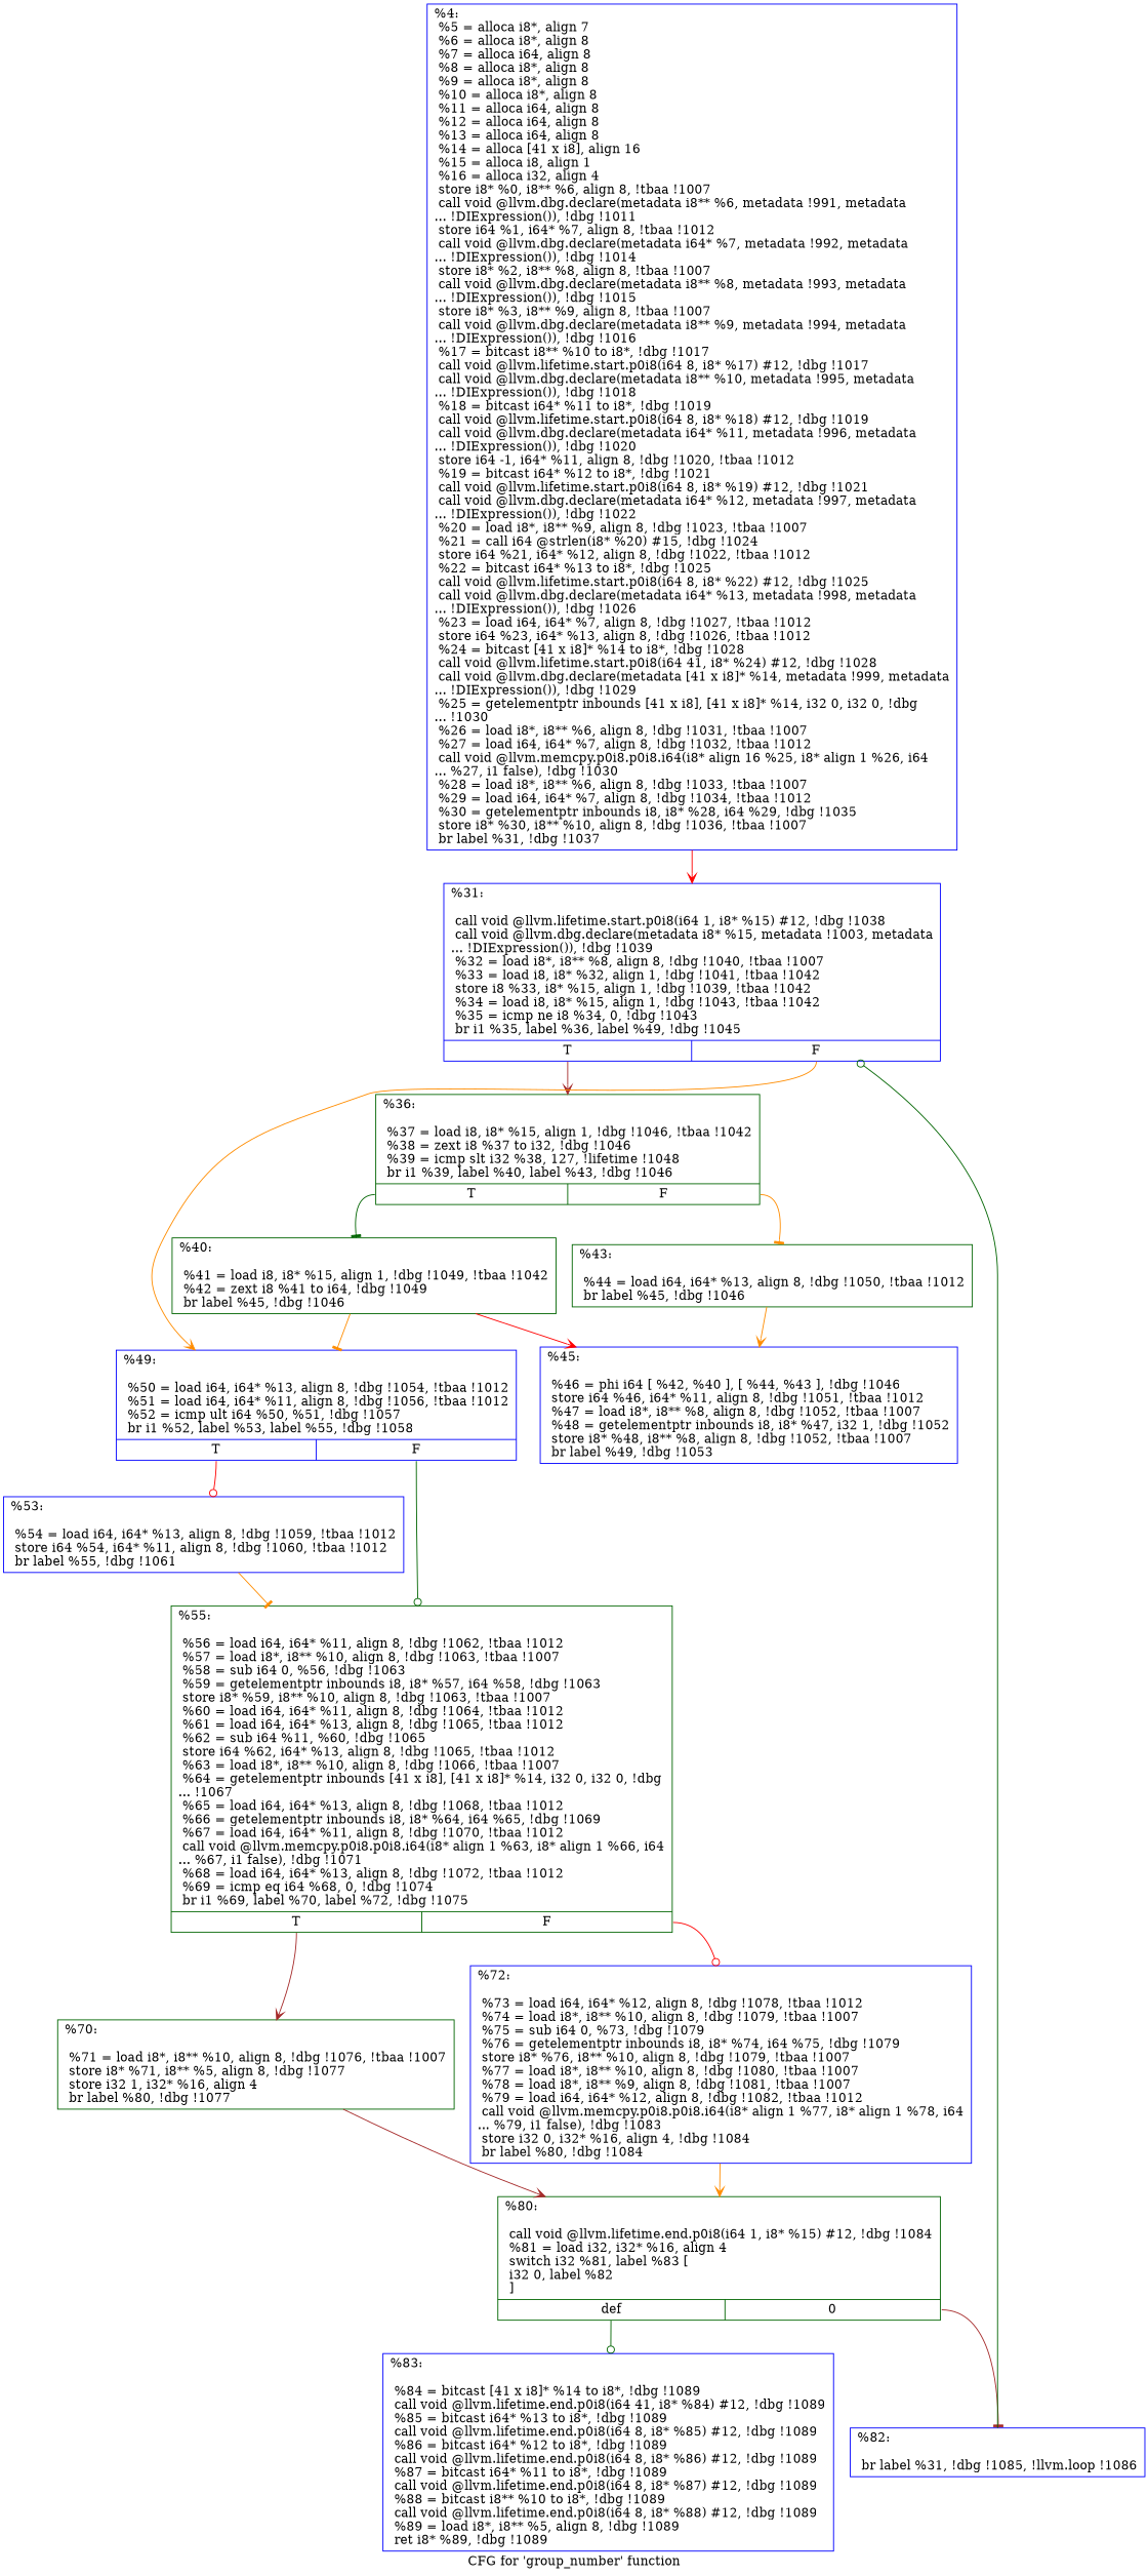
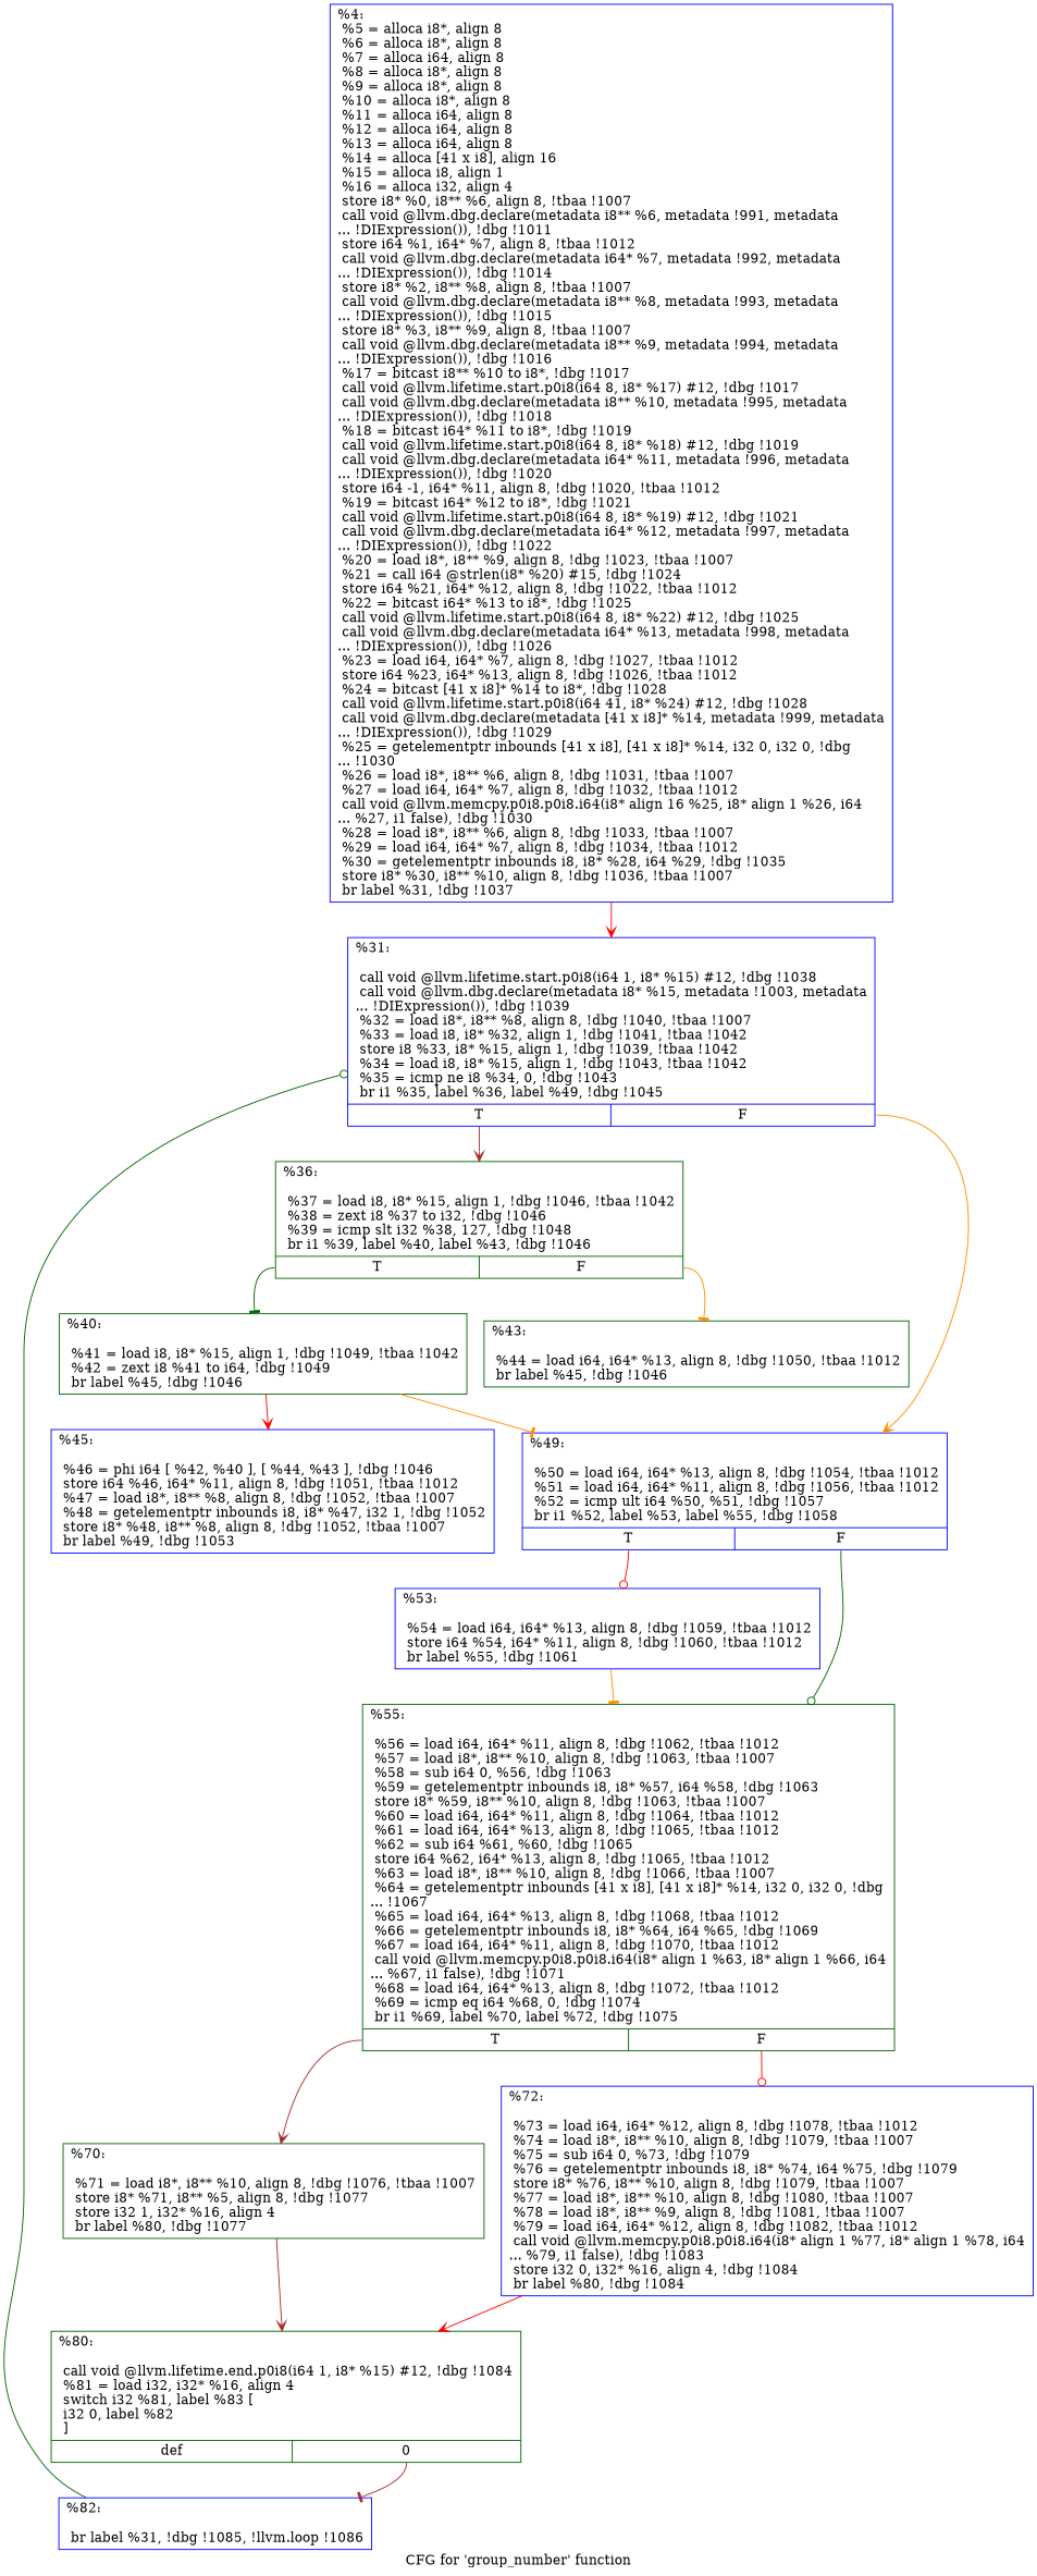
  digraph {
    label="CFG for 'group_number' function"
    node [color=blue shape=record]
    edge [arrowhead=vee color=red]
-   n1 [label="{%4:\l  %5 = alloca i8*, align 7\l  %6 = alloca i8*, align 8\l  %7 = alloca i64, align 8\l  %8 = alloca i8*, align 8\l  %9 = alloca i8*, align 8\l  %10 = alloca i8*, align 8\l  %11 = alloca i64, align 8\l  %12 = alloca i64, align 8\l  %13 = alloca i64, align 8\l  %14 = alloca [41 x i8], align 16\l  %15 = alloca i8, align 1\l  %16 = alloca i32, align 4\l  store i8* %0, i8** %6, align 8, !tbaa !1007\l  call void @llvm.dbg.declare(metadata i8** %6, metadata !991, metadata\l... !DIExpression()), !dbg !1011\l  store i64 %1, i64* %7, align 8, !tbaa !1012\l  call void @llvm.dbg.declare(metadata i64* %7, metadata !992, metadata\l... !DIExpression()), !dbg !1014\l  store i8* %2, i8** %8, align 8, !tbaa !1007\l  call void @llvm.dbg.declare(metadata i8** %8, metadata !993, metadata\l... !DIExpression()), !dbg !1015\l  store i8* %3, i8** %9, align 8, !tbaa !1007\l  call void @llvm.dbg.declare(metadata i8** %9, metadata !994, metadata\l... !DIExpression()), !dbg !1016\l  %17 = bitcast i8** %10 to i8*, !dbg !1017\l  call void @llvm.lifetime.start.p0i8(i64 8, i8* %17) #12, !dbg !1017\l  call void @llvm.dbg.declare(metadata i8** %10, metadata !995, metadata\l... !DIExpression()), !dbg !1018\l  %18 = bitcast i64* %11 to i8*, !dbg !1019\l  call void @llvm.lifetime.start.p0i8(i64 8, i8* %18) #12, !dbg !1019\l  call void @llvm.dbg.declare(metadata i64* %11, metadata !996, metadata\l... !DIExpression()), !dbg !1020\l  store i64 -1, i64* %11, align 8, !dbg !1020, !tbaa !1012\l  %19 = bitcast i64* %12 to i8*, !dbg !1021\l  call void @llvm.lifetime.start.p0i8(i64 8, i8* %19) #12, !dbg !1021\l  call void @llvm.dbg.declare(metadata i64* %12, metadata !997, metadata\l... !DIExpression()), !dbg !1022\l  %20 = load i8*, i8** %9, align 8, !dbg !1023, !tbaa !1007\l  %21 = call i64 @strlen(i8* %20) #15, !dbg !1024\l  store i64 %21, i64* %12, align 8, !dbg !1022, !tbaa !1012\l  %22 = bitcast i64* %13 to i8*, !dbg !1025\l  call void @llvm.lifetime.start.p0i8(i64 8, i8* %22) #12, !dbg !1025\l  call void @llvm.dbg.declare(metadata i64* %13, metadata !998, metadata\l... !DIExpression()), !dbg !1026\l  %23 = load i64, i64* %7, align 8, !dbg !1027, !tbaa !1012\l  store i64 %23, i64* %13, align 8, !dbg !1026, !tbaa !1012\l  %24 = bitcast [41 x i8]* %14 to i8*, !dbg !1028\l  call void @llvm.lifetime.start.p0i8(i64 41, i8* %24) #12, !dbg !1028\l  call void @llvm.dbg.declare(metadata [41 x i8]* %14, metadata !999, metadata\l... !DIExpression()), !dbg !1029\l  %25 = getelementptr inbounds [41 x i8], [41 x i8]* %14, i32 0, i32 0, !dbg\l... !1030\l  %26 = load i8*, i8** %6, align 8, !dbg !1031, !tbaa !1007\l  %27 = load i64, i64* %7, align 8, !dbg !1032, !tbaa !1012\l  call void @llvm.memcpy.p0i8.p0i8.i64(i8* align 16 %25, i8* align 1 %26, i64\l... %27, i1 false), !dbg !1030\l  %28 = load i8*, i8** %6, align 8, !dbg !1033, !tbaa !1007\l  %29 = load i64, i64* %7, align 8, !dbg !1034, !tbaa !1012\l  %30 = getelementptr inbounds i8, i8* %28, i64 %29, !dbg !1035\l  store i8* %30, i8** %10, align 8, !dbg !1036, !tbaa !1007\l  br label %31, !dbg !1037\l}"]
+   n1 [label="{%4:\l  %5 = alloca i8*, align 8\l  %6 = alloca i8*, align 8\l  %7 = alloca i64, align 8\l  %8 = alloca i8*, align 8\l  %9 = alloca i8*, align 8\l  %10 = alloca i8*, align 8\l  %11 = alloca i64, align 8\l  %12 = alloca i64, align 8\l  %13 = alloca i64, align 8\l  %14 = alloca [41 x i8], align 16\l  %15 = alloca i8, align 1\l  %16 = alloca i32, align 4\l  store i8* %0, i8** %6, align 8, !tbaa !1007\l  call void @llvm.dbg.declare(metadata i8** %6, metadata !991, metadata\l... !DIExpression()), !dbg !1011\l  store i64 %1, i64* %7, align 8, !tbaa !1012\l  call void @llvm.dbg.declare(metadata i64* %7, metadata !992, metadata\l... !DIExpression()), !dbg !1014\l  store i8* %2, i8** %8, align 8, !tbaa !1007\l  call void @llvm.dbg.declare(metadata i8** %8, metadata !993, metadata\l... !DIExpression()), !dbg !1015\l  store i8* %3, i8** %9, align 8, !tbaa !1007\l  call void @llvm.dbg.declare(metadata i8** %9, metadata !994, metadata\l... !DIExpression()), !dbg !1016\l  %17 = bitcast i8** %10 to i8*, !dbg !1017\l  call void @llvm.lifetime.start.p0i8(i64 8, i8* %17) #12, !dbg !1017\l  call void @llvm.dbg.declare(metadata i8** %10, metadata !995, metadata\l... !DIExpression()), !dbg !1018\l  %18 = bitcast i64* %11 to i8*, !dbg !1019\l  call void @llvm.lifetime.start.p0i8(i64 8, i8* %18) #12, !dbg !1019\l  call void @llvm.dbg.declare(metadata i64* %11, metadata !996, metadata\l... !DIExpression()), !dbg !1020\l  store i64 -1, i64* %11, align 8, !dbg !1020, !tbaa !1012\l  %19 = bitcast i64* %12 to i8*, !dbg !1021\l  call void @llvm.lifetime.start.p0i8(i64 8, i8* %19) #12, !dbg !1021\l  call void @llvm.dbg.declare(metadata i64* %12, metadata !997, metadata\l... !DIExpression()), !dbg !1022\l  %20 = load i8*, i8** %9, align 8, !dbg !1023, !tbaa !1007\l  %21 = call i64 @strlen(i8* %20) #15, !dbg !1024\l  store i64 %21, i64* %12, align 8, !dbg !1022, !tbaa !1012\l  %22 = bitcast i64* %13 to i8*, !dbg !1025\l  call void @llvm.lifetime.start.p0i8(i64 8, i8* %22) #12, !dbg !1025\l  call void @llvm.dbg.declare(metadata i64* %13, metadata !998, metadata\l... !DIExpression()), !dbg !1026\l  %23 = load i64, i64* %7, align 8, !dbg !1027, !tbaa !1012\l  store i64 %23, i64* %13, align 8, !dbg !1026, !tbaa !1012\l  %24 = bitcast [41 x i8]* %14 to i8*, !dbg !1028\l  call void @llvm.lifetime.start.p0i8(i64 41, i8* %24) #12, !dbg !1028\l  call void @llvm.dbg.declare(metadata [41 x i8]* %14, metadata !999, metadata\l... !DIExpression()), !dbg !1029\l  %25 = getelementptr inbounds [41 x i8], [41 x i8]* %14, i32 0, i32 0, !dbg\l... !1030\l  %26 = load i8*, i8** %6, align 8, !dbg !1031, !tbaa !1007\l  %27 = load i64, i64* %7, align 8, !dbg !1032, !tbaa !1012\l  call void @llvm.memcpy.p0i8.p0i8.i64(i8* align 16 %25, i8* align 1 %26, i64\l... %27, i1 false), !dbg !1030\l  %28 = load i8*, i8** %6, align 8, !dbg !1033, !tbaa !1007\l  %29 = load i64, i64* %7, align 8, !dbg !1034, !tbaa !1012\l  %30 = getelementptr inbounds i8, i8* %28, i64 %29, !dbg !1035\l  store i8* %30, i8** %10, align 8, !dbg !1036, !tbaa !1007\l  br label %31, !dbg !1037\l}"]
    n2 [label="{%31:\l\l  call void @llvm.lifetime.start.p0i8(i64 1, i8* %15) #12, !dbg !1038\l  call void @llvm.dbg.declare(metadata i8* %15, metadata !1003, metadata\l... !DIExpression()), !dbg !1039\l  %32 = load i8*, i8** %8, align 8, !dbg !1040, !tbaa !1007\l  %33 = load i8, i8* %32, align 1, !dbg !1041, !tbaa !1042\l  store i8 %33, i8* %15, align 1, !dbg !1039, !tbaa !1042\l  %34 = load i8, i8* %15, align 1, !dbg !1043, !tbaa !1042\l  %35 = icmp ne i8 %34, 0, !dbg !1043\l  br i1 %35, label %36, label %49, !dbg !1045\l|{<s0>T|<s1>F}}"]
-   n3 [color=darkgreen label="{%36:\l\l  %37 = load i8, i8* %15, align 1, !dbg !1046, !tbaa !1042\l  %38 = zext i8 %37 to i32, !dbg !1046\l  %39 = icmp slt i32 %38, 127, !lifetime !1048\l  br i1 %39, label %40, label %43, !dbg !1046\l|{<s0>T|<s1>F}}"]
+   n3 [color=darkgreen label="{%36:\l\l  %37 = load i8, i8* %15, align 1, !dbg !1046, !tbaa !1042\l  %38 = zext i8 %37 to i32, !dbg !1046\l  %39 = icmp slt i32 %38, 127, !dbg !1048\l  br i1 %39, label %40, label %43, !dbg !1046\l|{<s0>T|<s1>F}}"]
    n4 [label="{%49:\l\l  %50 = load i64, i64* %13, align 8, !dbg !1054, !tbaa !1012\l  %51 = load i64, i64* %11, align 8, !dbg !1056, !tbaa !1012\l  %52 = icmp ult i64 %50, %51, !dbg !1057\l  br i1 %52, label %53, label %55, !dbg !1058\l|{<s0>T|<s1>F}}"]
    n5 [color=darkgreen label="{%40:\l\l  %41 = load i8, i8* %15, align 1, !dbg !1049, !tbaa !1042\l  %42 = zext i8 %41 to i64, !dbg !1049\l  br label %45, !dbg !1046\l}"]
    n6 [color=darkgreen label="{%43:\l\l  %44 = load i64, i64* %13, align 8, !dbg !1050, !tbaa !1012\l  br label %45, !dbg !1046\l}"]
    n7 [label="{%53:\l\l  %54 = load i64, i64* %13, align 8, !dbg !1059, !tbaa !1012\l  store i64 %54, i64* %11, align 8, !dbg !1060, !tbaa !1012\l  br label %55, !dbg !1061\l}"]
-   n8 [color=darkgreen label="{%55:\l\l  %56 = load i64, i64* %11, align 8, !dbg !1062, !tbaa !1012\l  %57 = load i8*, i8** %10, align 8, !dbg !1063, !tbaa !1007\l  %58 = sub i64 0, %56, !dbg !1063\l  %59 = getelementptr inbounds i8, i8* %57, i64 %58, !dbg !1063\l  store i8* %59, i8** %10, align 8, !dbg !1063, !tbaa !1007\l  %60 = load i64, i64* %11, align 8, !dbg !1064, !tbaa !1012\l  %61 = load i64, i64* %13, align 8, !dbg !1065, !tbaa !1012\l  %62 = sub i64 %11, %60, !dbg !1065\l  store i64 %62, i64* %13, align 8, !dbg !1065, !tbaa !1012\l  %63 = load i8*, i8** %10, align 8, !dbg !1066, !tbaa !1007\l  %64 = getelementptr inbounds [41 x i8], [41 x i8]* %14, i32 0, i32 0, !dbg\l... !1067\l  %65 = load i64, i64* %13, align 8, !dbg !1068, !tbaa !1012\l  %66 = getelementptr inbounds i8, i8* %64, i64 %65, !dbg !1069\l  %67 = load i64, i64* %11, align 8, !dbg !1070, !tbaa !1012\l  call void @llvm.memcpy.p0i8.p0i8.i64(i8* align 1 %63, i8* align 1 %66, i64\l... %67, i1 false), !dbg !1071\l  %68 = load i64, i64* %13, align 8, !dbg !1072, !tbaa !1012\l  %69 = icmp eq i64 %68, 0, !dbg !1074\l  br i1 %69, label %70, label %72, !dbg !1075\l|{<s0>T|<s1>F}}"]
+   n8 [color=darkgreen label="{%55:\l\l  %56 = load i64, i64* %11, align 8, !dbg !1062, !tbaa !1012\l  %57 = load i8*, i8** %10, align 8, !dbg !1063, !tbaa !1007\l  %58 = sub i64 0, %56, !dbg !1063\l  %59 = getelementptr inbounds i8, i8* %57, i64 %58, !dbg !1063\l  store i8* %59, i8** %10, align 8, !dbg !1063, !tbaa !1007\l  %60 = load i64, i64* %11, align 8, !dbg !1064, !tbaa !1012\l  %61 = load i64, i64* %13, align 8, !dbg !1065, !tbaa !1012\l  %62 = sub i64 %61, %60, !dbg !1065\l  store i64 %62, i64* %13, align 8, !dbg !1065, !tbaa !1012\l  %63 = load i8*, i8** %10, align 8, !dbg !1066, !tbaa !1007\l  %64 = getelementptr inbounds [41 x i8], [41 x i8]* %14, i32 0, i32 0, !dbg\l... !1067\l  %65 = load i64, i64* %13, align 8, !dbg !1068, !tbaa !1012\l  %66 = getelementptr inbounds i8, i8* %64, i64 %65, !dbg !1069\l  %67 = load i64, i64* %11, align 8, !dbg !1070, !tbaa !1012\l  call void @llvm.memcpy.p0i8.p0i8.i64(i8* align 1 %63, i8* align 1 %66, i64\l... %67, i1 false), !dbg !1071\l  %68 = load i64, i64* %13, align 8, !dbg !1072, !tbaa !1012\l  %69 = icmp eq i64 %68, 0, !dbg !1074\l  br i1 %69, label %70, label %72, !dbg !1075\l|{<s0>T|<s1>F}}"]
    n9 [label="{%45:\l\l  %46 = phi i64 [ %42, %40 ], [ %44, %43 ], !dbg !1046\l  store i64 %46, i64* %11, align 8, !dbg !1051, !tbaa !1012\l  %47 = load i8*, i8** %8, align 8, !dbg !1052, !tbaa !1007\l  %48 = getelementptr inbounds i8, i8* %47, i32 1, !dbg !1052\l  store i8* %48, i8** %8, align 8, !dbg !1052, !tbaa !1007\l  br label %49, !dbg !1053\l}"]
    n10 [color=darkgreen label="{%70:\l\l  %71 = load i8*, i8** %10, align 8, !dbg !1076, !tbaa !1007\l  store i8* %71, i8** %5, align 8, !dbg !1077\l  store i32 1, i32* %16, align 4\l  br label %80, !dbg !1077\l}"]
    n11 [label="{%72:\l\l  %73 = load i64, i64* %12, align 8, !dbg !1078, !tbaa !1012\l  %74 = load i8*, i8** %10, align 8, !dbg !1079, !tbaa !1007\l  %75 = sub i64 0, %73, !dbg !1079\l  %76 = getelementptr inbounds i8, i8* %74, i64 %75, !dbg !1079\l  store i8* %76, i8** %10, align 8, !dbg !1079, !tbaa !1007\l  %77 = load i8*, i8** %10, align 8, !dbg !1080, !tbaa !1007\l  %78 = load i8*, i8** %9, align 8, !dbg !1081, !tbaa !1007\l  %79 = load i64, i64* %12, align 8, !dbg !1082, !tbaa !1012\l  call void @llvm.memcpy.p0i8.p0i8.i64(i8* align 1 %77, i8* align 1 %78, i64\l... %79, i1 false), !dbg !1083\l  store i32 0, i32* %16, align 4, !dbg !1084\l  br label %80, !dbg !1084\l}"]
    n12 [color=darkgreen label="{%80:\l\l  call void @llvm.lifetime.end.p0i8(i64 1, i8* %15) #12, !dbg !1084\l  %81 = load i32, i32* %16, align 4\l  switch i32 %81, label %83 [\l    i32 0, label %82\l  ]\l|{<s0>def|<s1>0}}"]
-   n13 [label="{%83:\l\l  %84 = bitcast [41 x i8]* %14 to i8*, !dbg !1089\l  call void @llvm.lifetime.end.p0i8(i64 41, i8* %84) #12, !dbg !1089\l  %85 = bitcast i64* %13 to i8*, !dbg !1089\l  call void @llvm.lifetime.end.p0i8(i64 8, i8* %85) #12, !dbg !1089\l  %86 = bitcast i64* %12 to i8*, !dbg !1089\l  call void @llvm.lifetime.end.p0i8(i64 8, i8* %86) #12, !dbg !1089\l  %87 = bitcast i64* %11 to i8*, !dbg !1089\l  call void @llvm.lifetime.end.p0i8(i64 8, i8* %87) #12, !dbg !1089\l  %88 = bitcast i8** %10 to i8*, !dbg !1089\l  call void @llvm.lifetime.end.p0i8(i64 8, i8* %88) #12, !dbg !1089\l  %89 = load i8*, i8** %5, align 8, !dbg !1089\l  ret i8* %89, !dbg !1089\l}"]
    n14 [label="{%82:\l\l  br label %31, !dbg !1085, !llvm.loop !1086\l}"]
    n1 -> n2
    n2 -> n3 [color=brown tailport=s0]
    n2 -> n4 [color=darkorange tailport=s1]
    n3 -> n5 [arrowhead=tee color=darkgreen tailport=s0]
    n3 -> n6 [arrowhead=tee color=darkorange tailport=s1]
    n4 -> n7 [arrowhead=odot tailport=s0]
    n4 -> n8 [arrowhead=odot color=darkgreen tailport=s1]
    n5 -> n4 [arrowhead=tee color=darkorange]
    n5 -> n9
-   n6 -> n9 [color=darkorange]
    n7 -> n8 [arrowhead=tee color=darkorange]
    n8 -> n10 [color=brown tailport=s0]
    n8 -> n11 [arrowhead=odot tailport=s1]
    n10 -> n12 [color=brown]
-   n11 -> n12 [color=darkorange]
-   n12 -> n13 [arrowhead=odot color=darkgreen tailport=s0]
+   n11 -> n12
    n12 -> n14 [arrowhead=tee color=brown tailport=s1]
    n14 -> n2 [arrowhead=odot color=darkgreen]
  }
